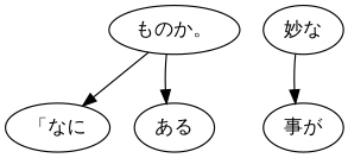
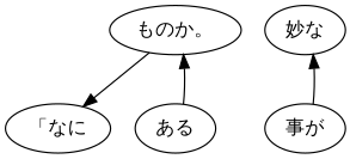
  digraph {
    fontname=Inter
    node [fontname=Inter]
    edge [fontname=Inter]
    n1 [label="「なに"]
    n2 [label="ものか。"]
    n3 [label="妙な"]
    n4 [label="事が"]
    n5 [label="ある"]
    n2 -> n1
-   n3 -> n4
-   n2 -> n5
+   n4 -> n3
+   n5 -> n2
  }
